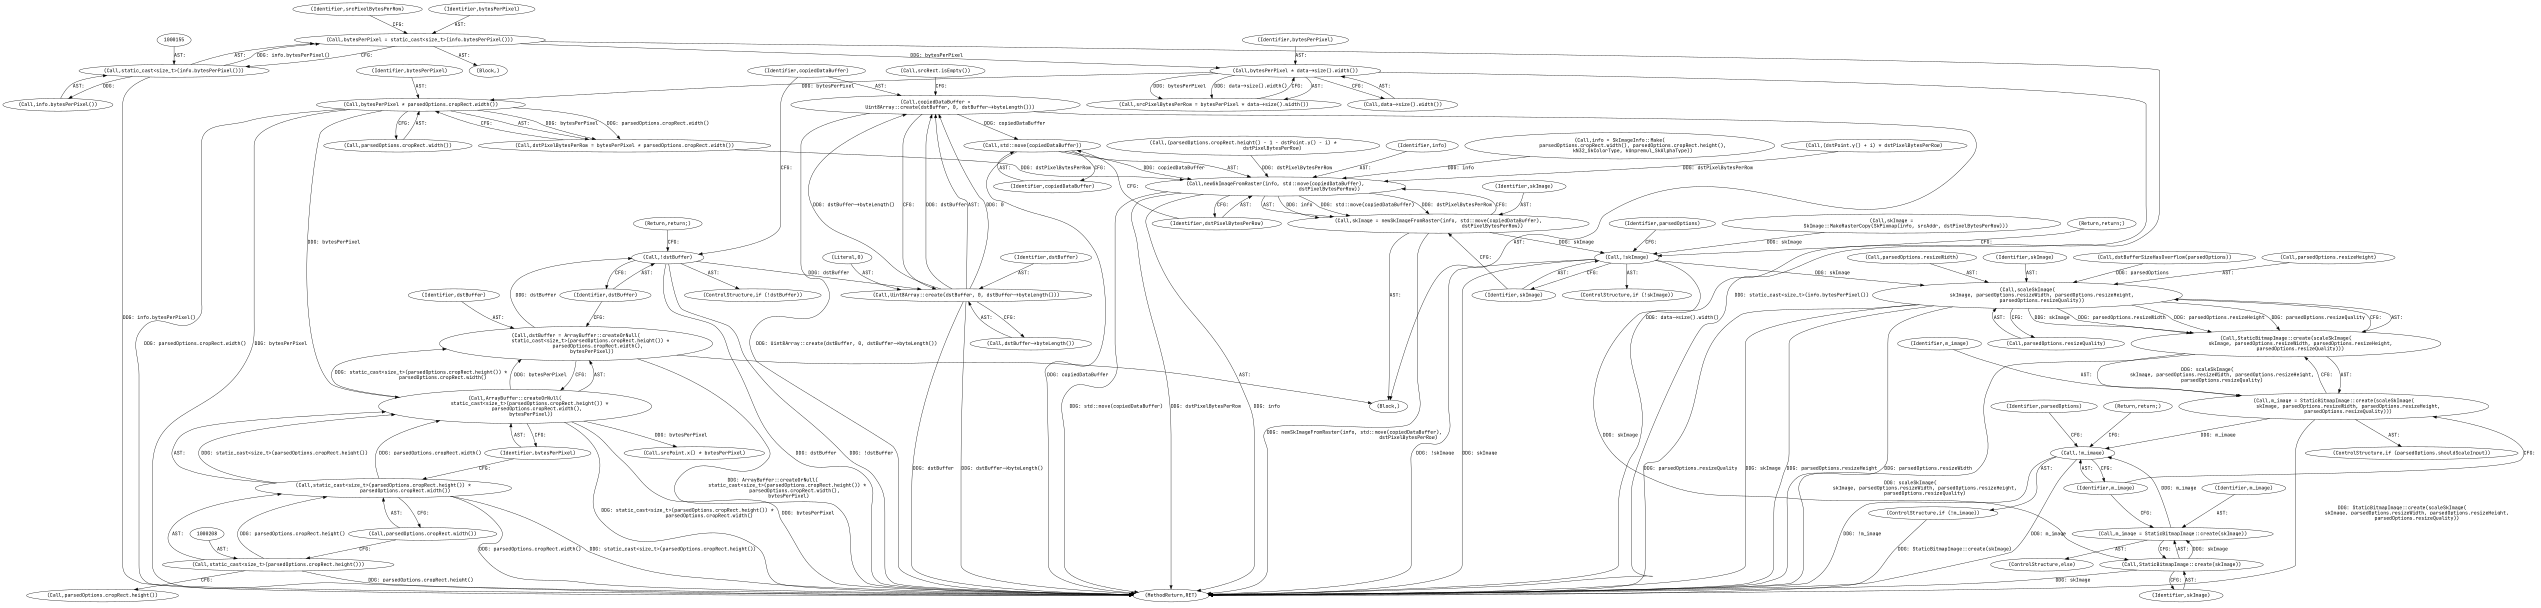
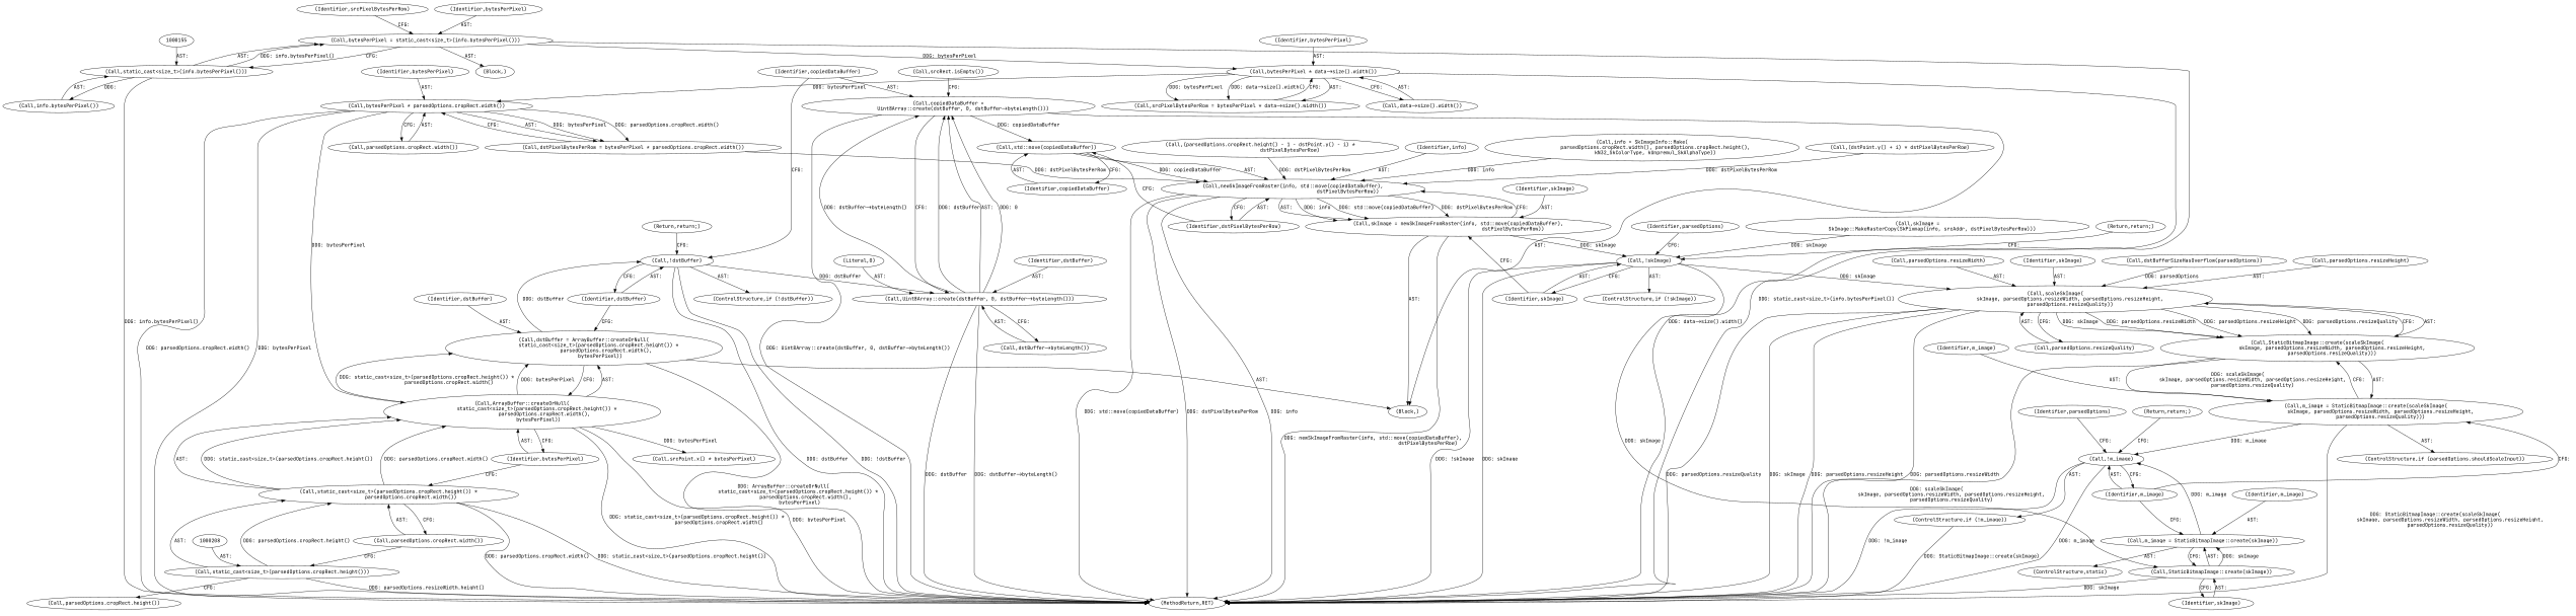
  digraph {
    fontname="JetBrains Mono"
    node [fontname="JetBrains Mono"]
    edge [fontname="JetBrains Mono"]
    n1 [label="(Call,std::move(copiedDataBuffer))"]
    n2 [label="(Call,newSkImageFromRaster(info, std::move(copiedDataBuffer),\n                                     dstPixelBytesPerRow))"]
    n3 [label="(Identifier,copiedDataBuffer)"]
    n4 [label="(MethodReturn,RET)"]
    n5 [label="(Call,skImage = newSkImageFromRaster(info, std::move(copiedDataBuffer),\n                                     dstPixelBytesPerRow))"]
    n6 [label="(Identifier,dstPixelBytesPerRow)"]
    n7 [label="(Call,copiedDataBuffer =\n          Uint8Array::create(dstBuffer, 0, dstBuffer->byteLength()))"]
    n8 [label="(Call,Uint8Array::create(dstBuffer, 0, dstBuffer->byteLength()))"]
    n9 [label="(Block,)"]
    n10 [label="(Call,dstBuffer->byteLength())"]
    n11 [label="(Call,!dstBuffer)"]
    n12 [label="(Identifier,dstBuffer)"]
    n13 [label="(ControlStructure,if (!dstBuffer))"]
    n14 [label="(Call,dstBuffer = ArrayBuffer::createOrNull(\n          static_cast<size_t>(parsedOptions.cropRect.height()) *\n               parsedOptions.cropRect.width(),\n           bytesPerPixel))"]
    n15 [label="(Call,ArrayBuffer::createOrNull(\n          static_cast<size_t>(parsedOptions.cropRect.height()) *\n               parsedOptions.cropRect.width(),\n           bytesPerPixel))"]
    n16 [label="(Identifier,bytesPerPixel)"]
    n17 [label="(Call,srcPoint.x() * bytesPerPixel)"]
    n18 [label="(Call,static_cast<size_t>(parsedOptions.cropRect.height()) *\n               parsedOptions.cropRect.width())"]
    n19 [label="(Call,parsedOptions.cropRect.width())"]
    n20 [label="(Call,static_cast<size_t>(parsedOptions.cropRect.height()))"]
    n21 [label="(Call,parsedOptions.cropRect.height())"]
    n22 [label="(Call,bytesPerPixel * parsedOptions.cropRect.width())"]
    n23 [label="(Call,parsedOptions.cropRect.width())"]
    n24 [label="(Call,dstPixelBytesPerRow = bytesPerPixel * parsedOptions.cropRect.width())"]
    n25 [label="(Call,bytesPerPixel * data->size().width())"]
    n26 [label="(Call,srcPixelBytesPerRow = bytesPerPixel * data->size().width())"]
    n27 [label="(Call,data->size().width())"]
    n28 [label="(Call,bytesPerPixel = static_cast<size_t>(info.bytesPerPixel()))"]
    n29 [label="(Call,static_cast<size_t>(info.bytesPerPixel()))"]
    n30 [label="(Block,)"]
    n31 [label="(Call,info.bytesPerPixel())"]
    n32 [label="(Call,!skImage)"]
    n33 [label="(Call,scaleSkImage(\n          skImage, parsedOptions.resizeWidth, parsedOptions.resizeHeight,\n          parsedOptions.resizeQuality))"]
    n34 [label="(Call,StaticBitmapImage::create(skImage))"]
    n35 [label="(ControlStructure,if (!skImage))"]
    n36 [label="(Identifier,skImage)"]
    n37 [label="(Call,StaticBitmapImage::create(scaleSkImage(\n          skImage, parsedOptions.resizeWidth, parsedOptions.resizeHeight,\n          parsedOptions.resizeQuality)))"]
    n38 [label="(Call,parsedOptions.resizeQuality)"]
    n39 [label="(Call,m_image = StaticBitmapImage::create(skImage))"]
    n40 [label="(Identifier,skImage)"]
    n41 [label="(Call,m_image = StaticBitmapImage::create(scaleSkImage(\n          skImage, parsedOptions.resizeWidth, parsedOptions.resizeHeight,\n          parsedOptions.resizeQuality)))"]
    n42 [label="(Call,!m_image)"]
    n43 [label="(ControlStructure,if (parsedOptions.shouldScaleInput))"]
    n44 [label="(Identifier,m_image)"]
    n45 [label="(ControlStructure,if (!m_image))"]
-   n46 [label="(ControlStructure,else)"]
+   n46 [label="(ControlStructure,static)"]
    n47 [label="(Call,dstBufferSizeHasOverflow(parsedOptions))"]
    n48 [label="(Call,srcRect.isEmpty())"]
    n49 [label="(Call,(parsedOptions.cropRect.height() - 1 - dstPoint.y() - i) *\n                    dstPixelBytesPerRow)"]
    n50 [label="(Return,return;)"]
    n51 [label="(Identifier,bytesPerPixel)"]
    n52 [label="(Identifier,skImage)"]
    n53 [label="(Identifier,m_image)"]
    n54 [label="(Identifier,dstBuffer)"]
    n55 [label="(Identifier,info)"]
    n56 [label="(Identifier,parsedOptions)"]
    n57 [label="(Identifier,bytesPerPixel)"]
    n58 [label="(Identifier,srcPixelBytesPerRow)"]
    n59 [label="(Identifier,parsedOptions)"]
    n60 [label="(Return,return;)"]
    n61 [label="(Call,skImage =\n          SkImage::MakeRasterCopy(SkPixmap(info, srcAddr, dstPixelBytesPerRow)))"]
    n62 [label="(Identifier,dstBuffer)"]
    n63 [label="(Identifier,bytesPerPixel)"]
    n64 [label="(Identifier,copiedDataBuffer)"]
    n65 [label="(Return,return;)"]
    n66 [label="(Call,parsedOptions.resizeHeight)"]
    n67 [label="(Call,parsedOptions.resizeWidth)"]
    n68 [label="(Identifier,m_image)"]
    n69 [label="(Literal,0)"]
    n70 [label="(Call,info = SkImageInfo::Make(\n         parsedOptions.cropRect.width(), parsedOptions.cropRect.height(),\n         kN32_SkColorType, kUnpremul_SkAlphaType))"]
    n71 [label="(Call,(dstPoint.y() + i) * dstPixelBytesPerRow)"]
    n72 [label="(Identifier,skImage)"]
    1000208
    1000155
    n1 -> n2 [label="AST: "]
    n1 -> n2 [label="DDG: copiedDataBuffer"]
    n1 -> n3 [label="CFG: "]
-   n1 -> n4 [label="DDG: copiedDataBuffer"]
    n2 -> n4 [label="DDG: std::move(copiedDataBuffer)"]
    n2 -> n4 [label="DDG: dstPixelBytesPerRow"]
    n2 -> n4 [label="DDG: info"]
    n2 -> n5 [label="AST: "]
    n2 -> n5 [label="DDG: info"]
    n2 -> n5 [label="DDG: std::move(copiedDataBuffer)"]
    n2 -> n5 [label="DDG: dstPixelBytesPerRow"]
    n2 -> n6 [label="CFG: "]
    n3 -> n1 [label="AST: "]
    n5 -> n2 [label="CFG: "]
    n5 -> n4 [label="DDG: newSkImageFromRaster(info, std::move(copiedDataBuffer),\n                                     dstPixelBytesPerRow)"]
    n5 -> n9 [label="AST: "]
    n5 -> n32 [label="DDG: skImage"]
    n6 -> n1 [label="CFG: "]
    n6 -> n2 [label="AST: "]
    n7 -> n1 [label="DDG: copiedDataBuffer"]
    n7 -> n4 [label="DDG: Uint8Array::create(dstBuffer, 0, dstBuffer->byteLength())"]
    n7 -> n8 [label="CFG: "]
    n7 -> n9 [label="AST: "]
    n8 -> n4 [label="DDG: dstBuffer->byteLength()"]
    n8 -> n4 [label="DDG: dstBuffer"]
    n8 -> n7 [label="AST: "]
    n8 -> n7 [label="DDG: dstBuffer"]
    n8 -> n7 [label="DDG: 0"]
    n8 -> n7 [label="DDG: dstBuffer->byteLength()"]
    n8 -> n10 [label="CFG: "]
    n10 -> n8 [label="AST: "]
    n11 -> n4 [label="DDG: dstBuffer"]
    n11 -> n4 [label="DDG: !dstBuffer"]
    n11 -> n8 [label="DDG: dstBuffer"]
    n11 -> n12 [label="CFG: "]
    n11 -> n13 [label="AST: "]
    n12 -> n11 [label="AST: "]
    n12 -> n14 [label="CFG: "]
    n14 -> n4 [label="DDG: ArrayBuffer::createOrNull(\n          static_cast<size_t>(parsedOptions.cropRect.height()) *\n               parsedOptions.cropRect.width(),\n           bytesPerPixel)"]
    n14 -> n9 [label="AST: "]
    n14 -> n11 [label="DDG: dstBuffer"]
    n14 -> n15 [label="CFG: "]
    n15 -> n4 [label="DDG: static_cast<size_t>(parsedOptions.cropRect.height()) *\n               parsedOptions.cropRect.width()"]
    n15 -> n4 [label="DDG: bytesPerPixel"]
    n15 -> n14 [label="AST: "]
    n15 -> n14 [label="DDG: static_cast<size_t>(parsedOptions.cropRect.height()) *\n               parsedOptions.cropRect.width()"]
    n15 -> n14 [label="DDG: bytesPerPixel"]
    n15 -> n16 [label="CFG: "]
    n15 -> n17 [label="DDG: bytesPerPixel"]
    n16 -> n15 [label="AST: "]
    n16 -> n18 [label="CFG: "]
    n18 -> n4 [label="DDG: parsedOptions.cropRect.width()"]
    n18 -> n4 [label="DDG: static_cast<size_t>(parsedOptions.cropRect.height())"]
    n18 -> n15 [label="AST: "]
    n18 -> n15 [label="DDG: static_cast<size_t>(parsedOptions.cropRect.height())"]
    n18 -> n15 [label="DDG: parsedOptions.cropRect.width()"]
    n18 -> n19 [label="CFG: "]
    n19 -> n18 [label="AST: "]
    n19 -> n20 [label="CFG: "]
-   n20 -> n4 [label="DDG: parsedOptions.cropRect.height()"]
+   n20 -> n4 [label="DDG: parsedOptions.resizeWidth.height()"]
    n20 -> n18 [label="AST: "]
    n20 -> n18 [label="DDG: parsedOptions.cropRect.height()"]
    n20 -> n21 [label="CFG: "]
    n22 -> n4 [label="DDG: parsedOptions.cropRect.width()"]
    n22 -> n4 [label="DDG: bytesPerPixel"]
    n22 -> n15 [label="DDG: bytesPerPixel"]
    n22 -> n23 [label="CFG: "]
    n22 -> n24 [label="AST: "]
    n22 -> n24 [label="DDG: bytesPerPixel"]
    n22 -> n24 [label="DDG: parsedOptions.cropRect.width()"]
    n23 -> n22 [label="AST: "]
    n24 -> n2 [label="DDG: dstPixelBytesPerRow"]
    n24 -> n22 [label="CFG: "]
    n25 -> n4 [label="DDG: data->size().width()"]
    n25 -> n22 [label="DDG: bytesPerPixel"]
    n25 -> n26 [label="AST: "]
    n25 -> n26 [label="DDG: bytesPerPixel"]
    n25 -> n26 [label="DDG: data->size().width()"]
    n25 -> n27 [label="CFG: "]
    n26 -> n25 [label="CFG: "]
    n27 -> n25 [label="AST: "]
    n28 -> n4 [label="DDG: static_cast<size_t>(info.bytesPerPixel())"]
    n28 -> n25 [label="DDG: bytesPerPixel"]
    n28 -> n29 [label="CFG: "]
    n28 -> n30 [label="AST: "]
    n29 -> n4 [label="DDG: info.bytesPerPixel()"]
    n29 -> n28 [label="AST: "]
    n29 -> n28 [label="DDG: info.bytesPerPixel()"]
    n29 -> n31 [label="DDG: "]
    n31 -> n29 [label="AST: "]
    n32 -> n4 [label="DDG: !skImage"]
    n32 -> n4 [label="DDG: skImage"]
    n32 -> n33 [label="DDG: skImage"]
    n32 -> n34 [label="DDG: skImage"]
    n32 -> n35 [label="AST: "]
    n32 -> n36 [label="CFG: "]
    n33 -> n4 [label="DDG: parsedOptions.resizeHeight"]
    n33 -> n4 [label="DDG: parsedOptions.resizeWidth"]
    n33 -> n4 [label="DDG: parsedOptions.resizeQuality"]
    n33 -> n4 [label="DDG: skImage"]
    n33 -> n37 [label="AST: "]
    n33 -> n37 [label="DDG: skImage"]
    n33 -> n37 [label="DDG: parsedOptions.resizeWidth"]
    n33 -> n37 [label="DDG: parsedOptions.resizeHeight"]
    n33 -> n37 [label="DDG: parsedOptions.resizeQuality"]
    n33 -> n38 [label="CFG: "]
    n34 -> n4 [label="DDG: skImage"]
    n34 -> n39 [label="AST: "]
    n34 -> n39 [label="DDG: skImage"]
    n34 -> n40 [label="CFG: "]
    n36 -> n5 [label="CFG: "]
    n36 -> n32 [label="AST: "]
    n37 -> n4 [label="DDG: scaleSkImage(\n          skImage, parsedOptions.resizeWidth, parsedOptions.resizeHeight,\n          parsedOptions.resizeQuality)"]
    n37 -> n33 [label="CFG: "]
    n37 -> n41 [label="AST: "]
    n37 -> n41 [label="DDG: scaleSkImage(\n          skImage, parsedOptions.resizeWidth, parsedOptions.resizeHeight,\n          parsedOptions.resizeQuality)"]
    n38 -> n33 [label="AST: "]
    n39 -> n34 [label="CFG: "]
    n39 -> n42 [label="DDG: m_image"]
    n39 -> n46 [label="AST: "]
    n40 -> n34 [label="AST: "]
    n41 -> n4 [label="DDG: StaticBitmapImage::create(scaleSkImage(\n          skImage, parsedOptions.resizeWidth, parsedOptions.resizeHeight,\n          parsedOptions.resizeQuality))"]
    n41 -> n37 [label="CFG: "]
    n41 -> n42 [label="DDG: m_image"]
    n41 -> n43 [label="AST: "]
    n42 -> n4 [label="DDG: m_image"]
    n42 -> n4 [label="DDG: !m_image"]
    n42 -> n44 [label="CFG: "]
    n42 -> n45 [label="AST: "]
    n44 -> n39 [label="CFG: "]
    n44 -> n41 [label="CFG: "]
    n44 -> n42 [label="AST: "]
    n45 -> n4 [label="DDG: StaticBitmapImage::create(skImage)"]
    n47 -> n33 [label="DDG: parsedOptions"]
    n48 -> n7 [label="CFG: "]
    n49 -> n2 [label="DDG: dstPixelBytesPerRow"]
    n50 -> n11 [label="CFG: "]
    n51 -> n25 [label="AST: "]
    n52 -> n5 [label="AST: "]
    n53 -> n41 [label="AST: "]
    n54 -> n14 [label="AST: "]
    n55 -> n2 [label="AST: "]
    n56 -> n32 [label="CFG: "]
    n57 -> n22 [label="AST: "]
    n58 -> n28 [label="CFG: "]
    n59 -> n42 [label="CFG: "]
    n60 -> n42 [label="CFG: "]
    n61 -> n32 [label="DDG: skImage"]
    n62 -> n8 [label="AST: "]
    n63 -> n28 [label="AST: "]
    n64 -> n7 [label="AST: "]
    n64 -> n11 [label="CFG: "]
    n65 -> n32 [label="CFG: "]
    n66 -> n33 [label="AST: "]
    n67 -> n33 [label="AST: "]
    n68 -> n39 [label="AST: "]
    n69 -> n8 [label="AST: "]
    n70 -> n2 [label="DDG: info"]
    n71 -> n2 [label="DDG: dstPixelBytesPerRow"]
    n72 -> n33 [label="AST: "]
    1000208 -> n20 [label="AST: "]
    1000155 -> n29 [label="AST: "]
  }
